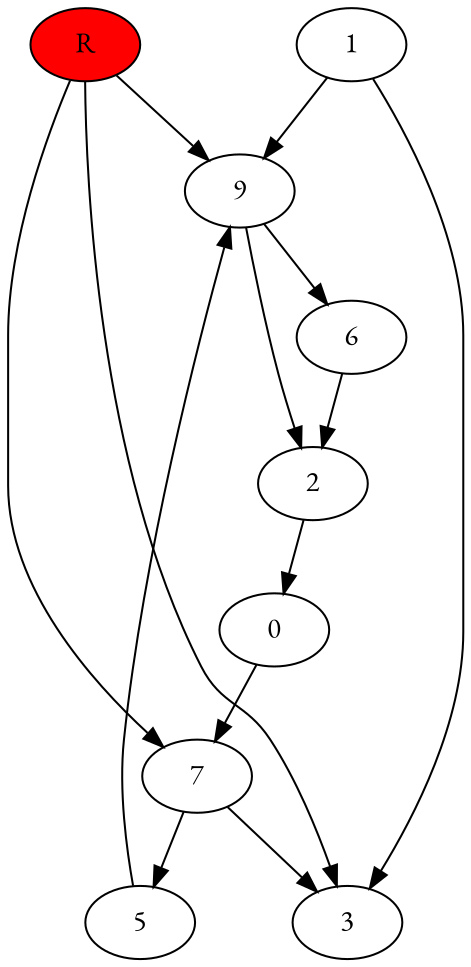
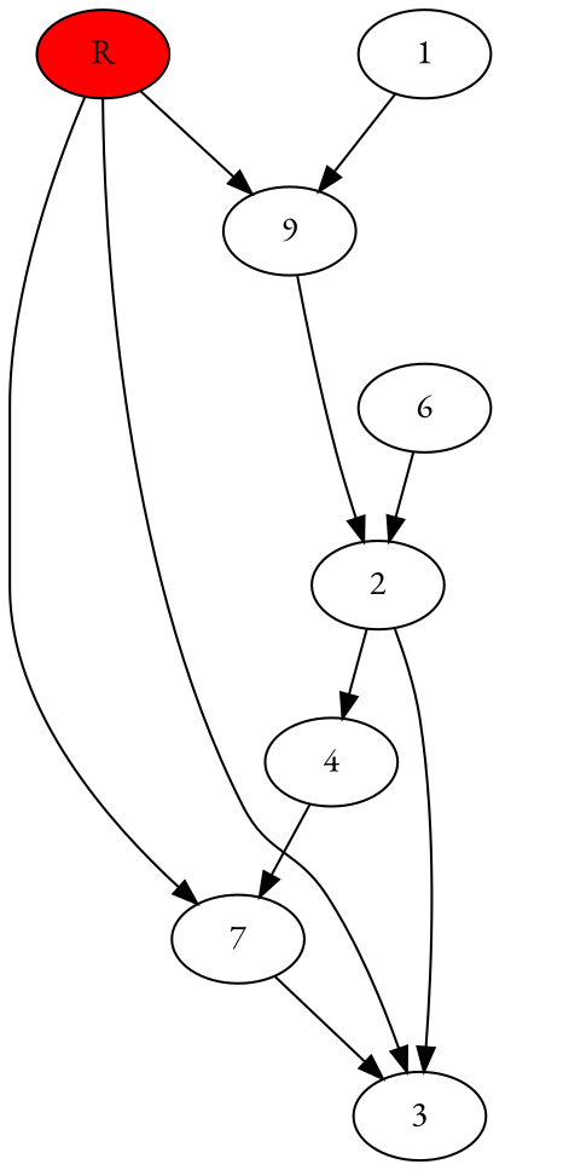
  digraph {
    fontname="EB Garamond"
    node [fontname="EB Garamond"]
    edge [fontname="EB Garamond"]
    1
    3
    n3 [label=9]
    2
    6
-   4 [label=0]
+   4
    7
-   5
    R [fillcolor="#ff0000" style=filled]
-   1 -> 3
+   2 -> 3
    1 -> n3
    n3 -> 2
-   n3 -> 6
    2 -> 4
    6 -> 2
    4 -> 7
    7 -> 3
-   7 -> 5
-   5 -> n3
    R -> 3
    R -> n3
    R -> 7
  }
